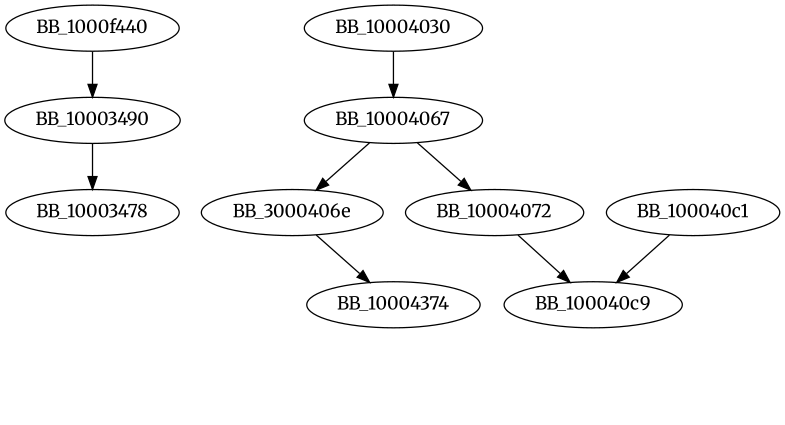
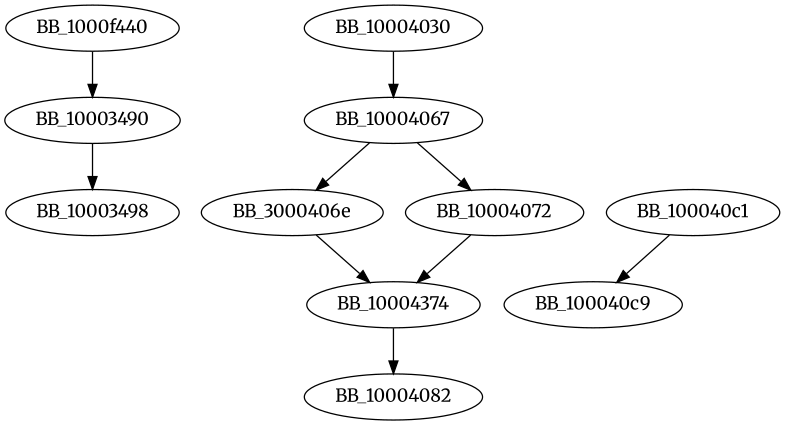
  digraph {
    fontname=Merriweather
    node [fontname=Merriweather]
    edge [fontname=Merriweather]
    BB_10003490
-   BB_10003498 [label=BB_10003478]
+   BB_10003498
    BB_10004030
    BB_10004067
    n5 [label=BB_3000406e]
    BB_10004072
    n7 [label=BB_10004374]
+   BB_10004082
    BB_100040c1
    BB_100040c9
    BB_1000f440
    BB_10003490 -> BB_10003498
    BB_10004030 -> BB_10004067
    BB_10004067 -> n5
    BB_10004067 -> BB_10004072
    n5 -> n7
-   BB_10004072 -> BB_100040c9
+   BB_10004072 -> n7
+   n7 -> BB_10004082
    BB_100040c1 -> BB_100040c9
    BB_1000f440 -> BB_10003490
  }
